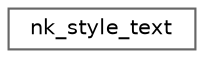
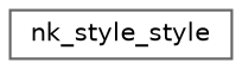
  digraph {
    rankdir=LR
-   n1 [color=grey40 fillcolor=white fontname=Helvetica fontsize=10 height=0.2 label=nk_style_text shape=box style=filled width=0.4]
+   n1 [color=grey40 fillcolor=white fontname=Helvetica fontsize=10 height=0.2 label=nk_style_style shape=box style=filled width=0.4]
  }
